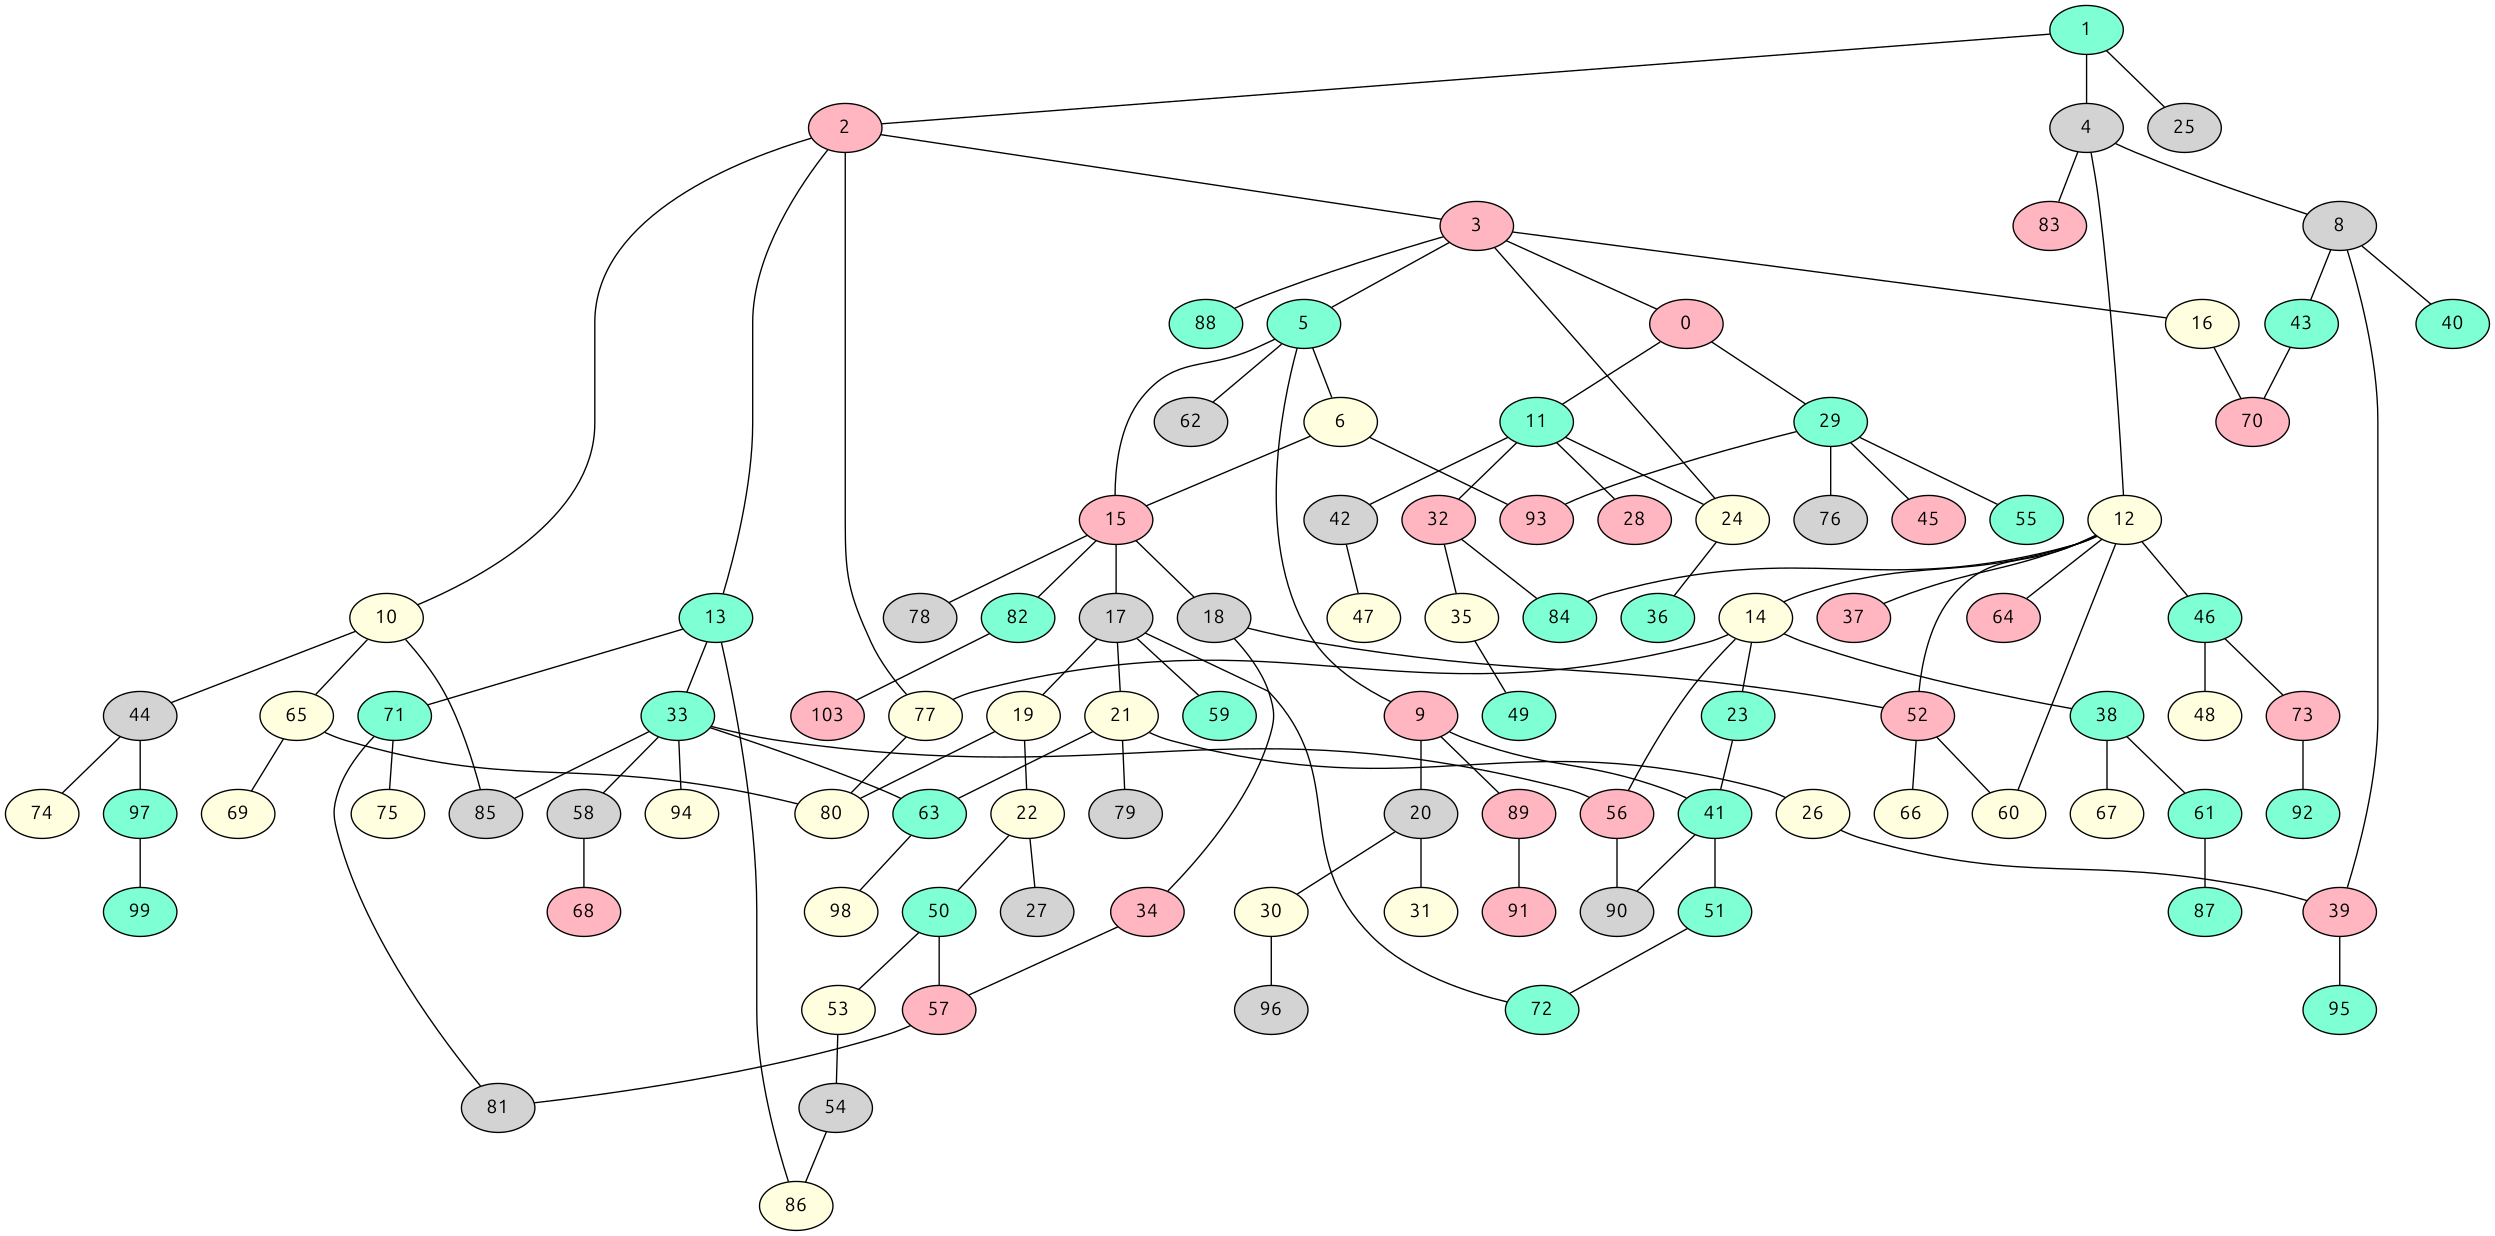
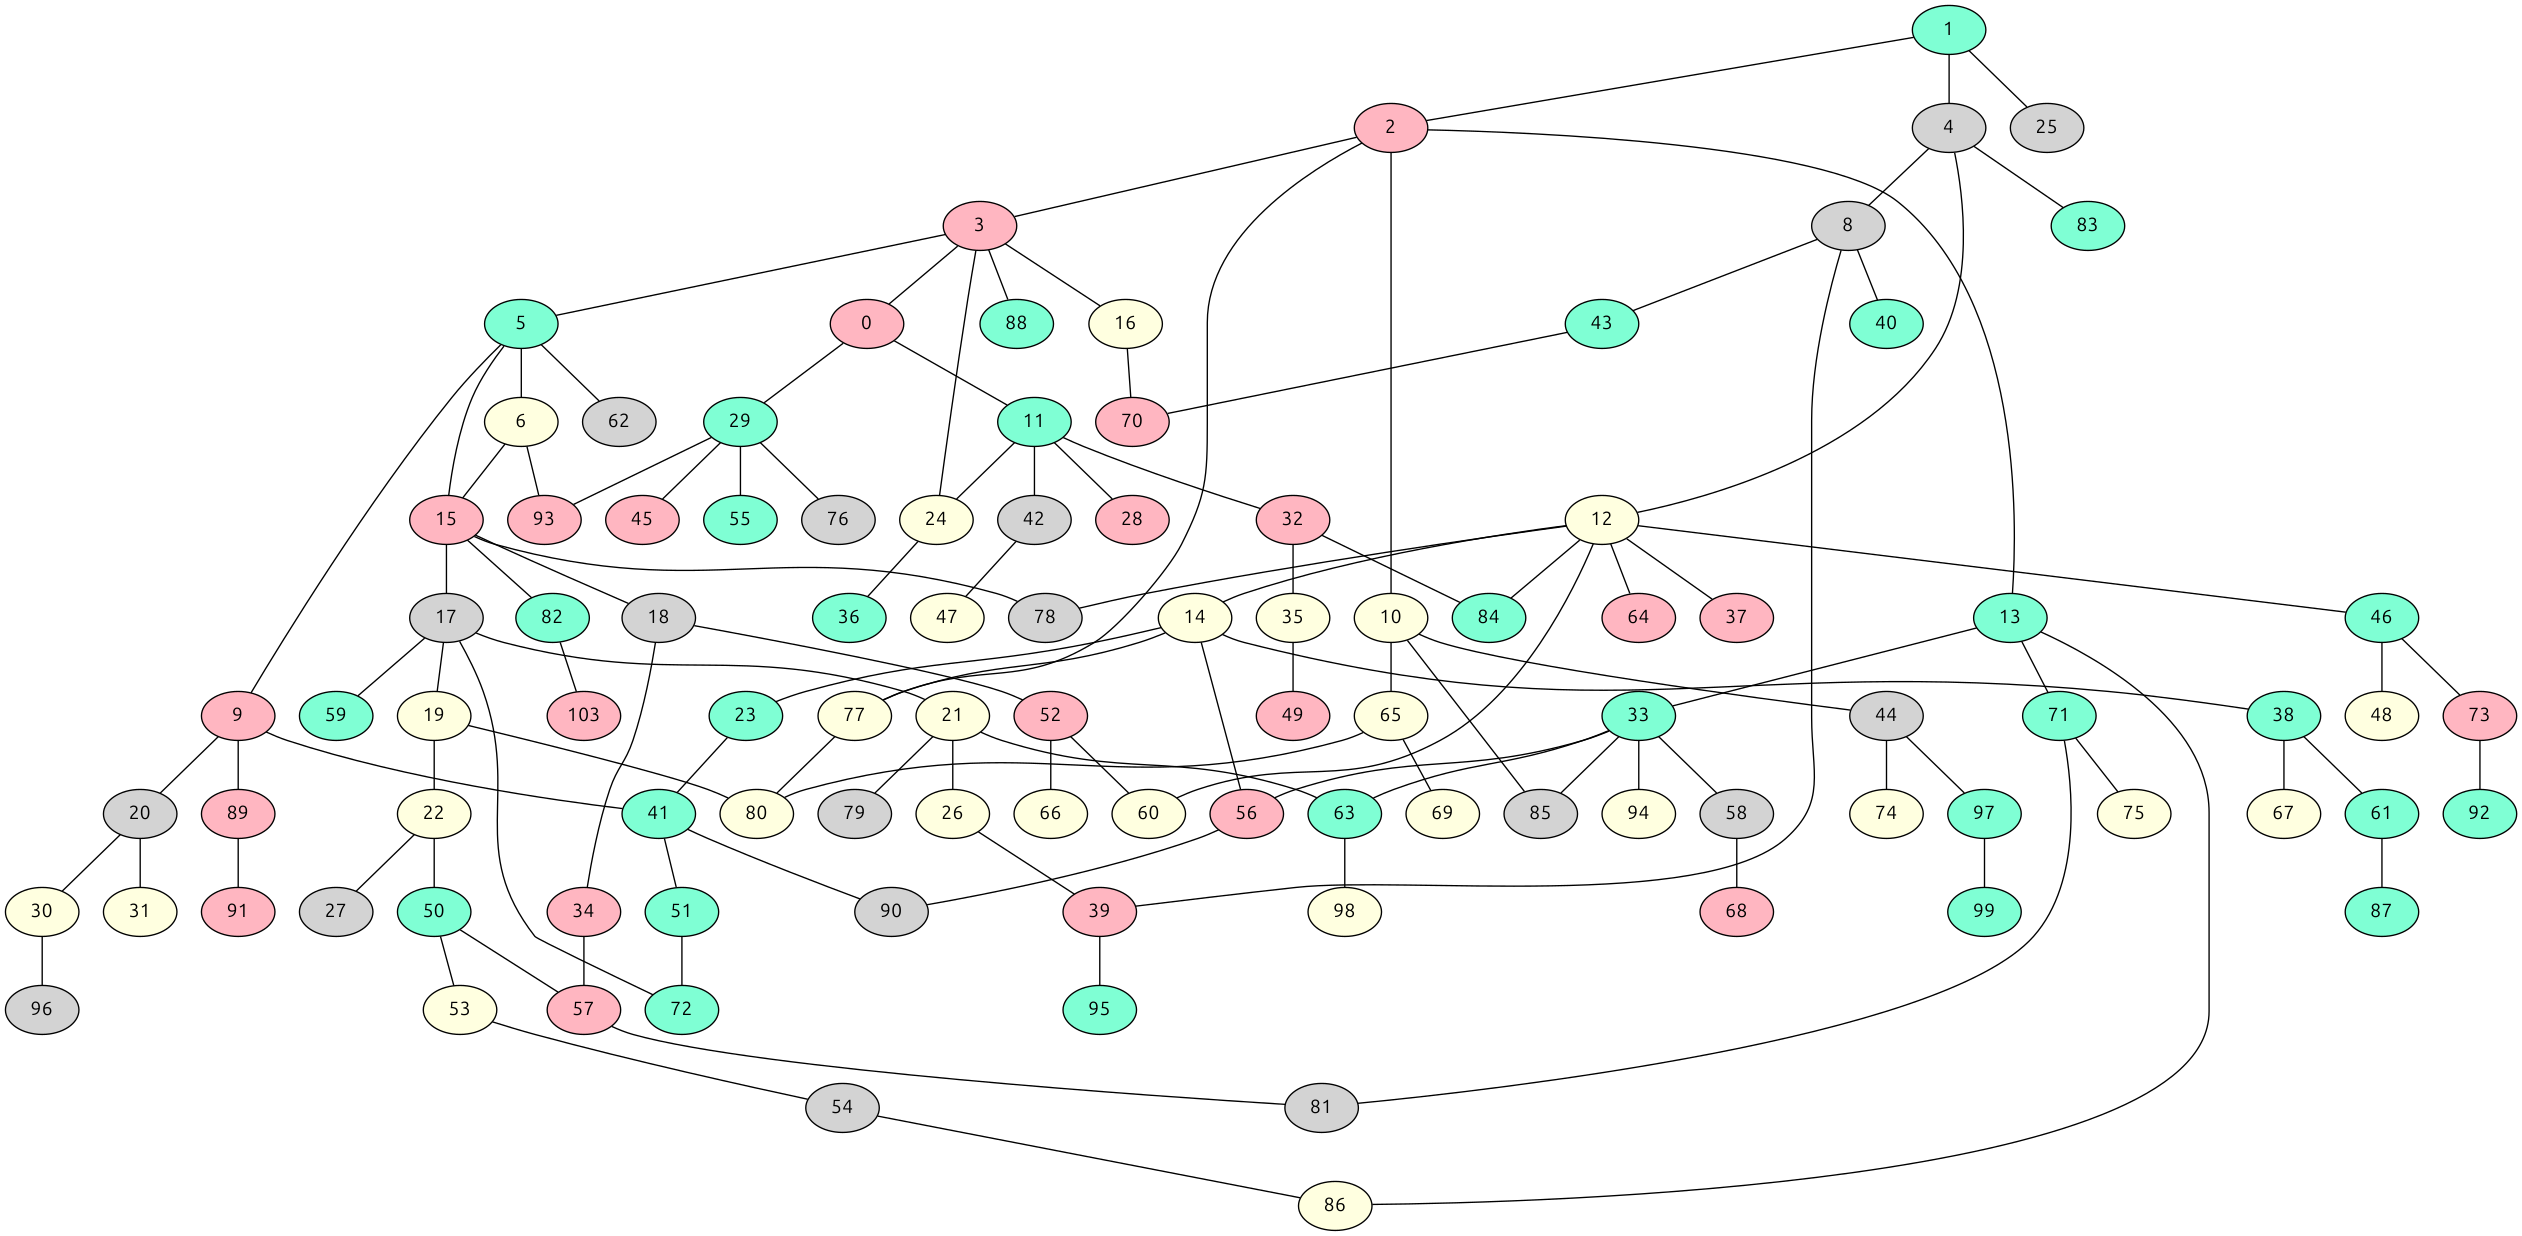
  graph {
    fontname=Ubuntu
    node [fillcolor=aquamarine fontname=Ubuntu style=filled]
    edge [fontname=Ubuntu]
    2 [fillcolor=lightpink]
    1
    4 [fillcolor=lightgrey]
    25 [fillcolor=lightgrey]
    3 [fillcolor=lightpink]
    10 [fillcolor=lightyellow]
    13
    77 [fillcolor=lightyellow]
    8 [fillcolor=lightgrey]
    12 [fillcolor=lightyellow]
-   83 [fillcolor=lightpink]
+   83
    5
    n13 [fillcolor=lightpink label=0]
    16 [fillcolor=lightyellow]
    24 [fillcolor=lightyellow]
    88
    44 [fillcolor=lightgrey]
    65 [fillcolor=lightyellow]
    85 [fillcolor=lightgrey]
    33
    71
    86 [fillcolor=lightyellow]
    80 [fillcolor=lightyellow]
    39 [fillcolor=lightpink]
    40
    43
    14 [fillcolor=lightyellow]
    37 [fillcolor=lightpink]
    46
    60 [fillcolor=lightyellow]
    64 [fillcolor=lightpink]
    78 [fillcolor=lightgrey]
    84
    6 [fillcolor=lightyellow]
    9 [fillcolor=lightpink]
    15 [fillcolor=lightpink]
    62 [fillcolor=lightgrey]
    11
    29
    70 [fillcolor=lightpink]
    36
    74 [fillcolor=lightyellow]
    97
    69 [fillcolor=lightyellow]
    56 [fillcolor=lightpink]
    63
    58 [fillcolor=lightgrey]
    94 [fillcolor=lightyellow]
    81 [fillcolor=lightgrey]
    75 [fillcolor=lightyellow]
    93 [fillcolor=lightpink]
    20 [fillcolor=lightgrey]
    41
    89 [fillcolor=lightpink]
    17 [fillcolor=lightgrey]
    18 [fillcolor=lightgrey]
    82
    28 [fillcolor=lightpink]
    32 [fillcolor=lightpink]
    42 [fillcolor=lightgrey]
    45 [fillcolor=lightpink]
    55
    76 [fillcolor=lightgrey]
    95
    23
    38
    48 [fillcolor=lightyellow]
    73 [fillcolor=lightpink]
    30 [fillcolor=lightyellow]
    31 [fillcolor=lightyellow]
    51
    90 [fillcolor=lightgrey]
    91 [fillcolor=lightpink]
    19 [fillcolor=lightyellow]
    21 [fillcolor=lightyellow]
    59
    72
    34 [fillcolor=lightpink]
    52 [fillcolor=lightpink]
    n80 [fillcolor=lightpink label=103]
    35 [fillcolor=lightyellow]
    47 [fillcolor=lightyellow]
    96 [fillcolor=lightgrey]
    99
-   49
+   49 [fillcolor=lightpink]
    61
    67 [fillcolor=lightyellow]
    92
    98 [fillcolor=lightyellow]
    68 [fillcolor=lightpink]
    87
    22 [fillcolor=lightyellow]
    26 [fillcolor=lightyellow]
    79 [fillcolor=lightgrey]
    57 [fillcolor=lightpink]
    66 [fillcolor=lightyellow]
    27 [fillcolor=lightgrey]
    50
    53 [fillcolor=lightyellow]
    54 [fillcolor=lightgrey]
    2 -- 3
    2 -- 10
    2 -- 13
    2 -- 77
    1 -- 2
    1 -- 4
    1 -- 25
    4 -- 8
    4 -- 12
    4 -- 83
    3 -- 5
    3 -- n13
    3 -- 16
    3 -- 24
    3 -- 88
    10 -- 44
    10 -- 65
    10 -- 85
    13 -- 33
    13 -- 71
    13 -- 86
    77 -- 80
    8 -- 39
    8 -- 40
    8 -- 43
    12 -- 14
    12 -- 37
    12 -- 46
    12 -- 60
    12 -- 64
-   12 -- 52
+   12 -- 78
    12 -- 84
    5 -- 6
    5 -- 9
    5 -- 15
    5 -- 62
    n13 -- 11
    n13 -- 29
    16 -- 70
    24 -- 36
    44 -- 74
    44 -- 97
    65 -- 80
    65 -- 69
    33 -- 85
    33 -- 56
    33 -- 63
    33 -- 58
    33 -- 94
    71 -- 81
    71 -- 75
    39 -- 95
    43 -- 70
    14 -- 77
    14 -- 56
    14 -- 23
    14 -- 38
    46 -- 48
    46 -- 73
    6 -- 15
    6 -- 93
    9 -- 20
    9 -- 41
    9 -- 89
    15 -- 78
    15 -- 17
    15 -- 18
    15 -- 82
    11 -- 24
    11 -- 28
    11 -- 32
    11 -- 42
    29 -- 93
    29 -- 45
    29 -- 55
    29 -- 76
    97 -- 99
    56 -- 90
    63 -- 98
    58 -- 68
    20 -- 30
    20 -- 31
    41 -- 51
    41 -- 90
    89 -- 91
    17 -- 19
    17 -- 21
    17 -- 59
    17 -- 72
    18 -- 34
    18 -- 52
    82 -- n80
    32 -- 84
    32 -- 35
    42 -- 47
    23 -- 41
    38 -- 61
    38 -- 67
    73 -- 92
    30 -- 96
    51 -- 72
    19 -- 80
    19 -- 22
    21 -- 63
    21 -- 26
    21 -- 79
    34 -- 57
    52 -- 60
    52 -- 66
    35 -- 49
    61 -- 87
    22 -- 27
    22 -- 50
    26 -- 39
    57 -- 81
    50 -- 57
    50 -- 53
    53 -- 54
    54 -- 86
  }
